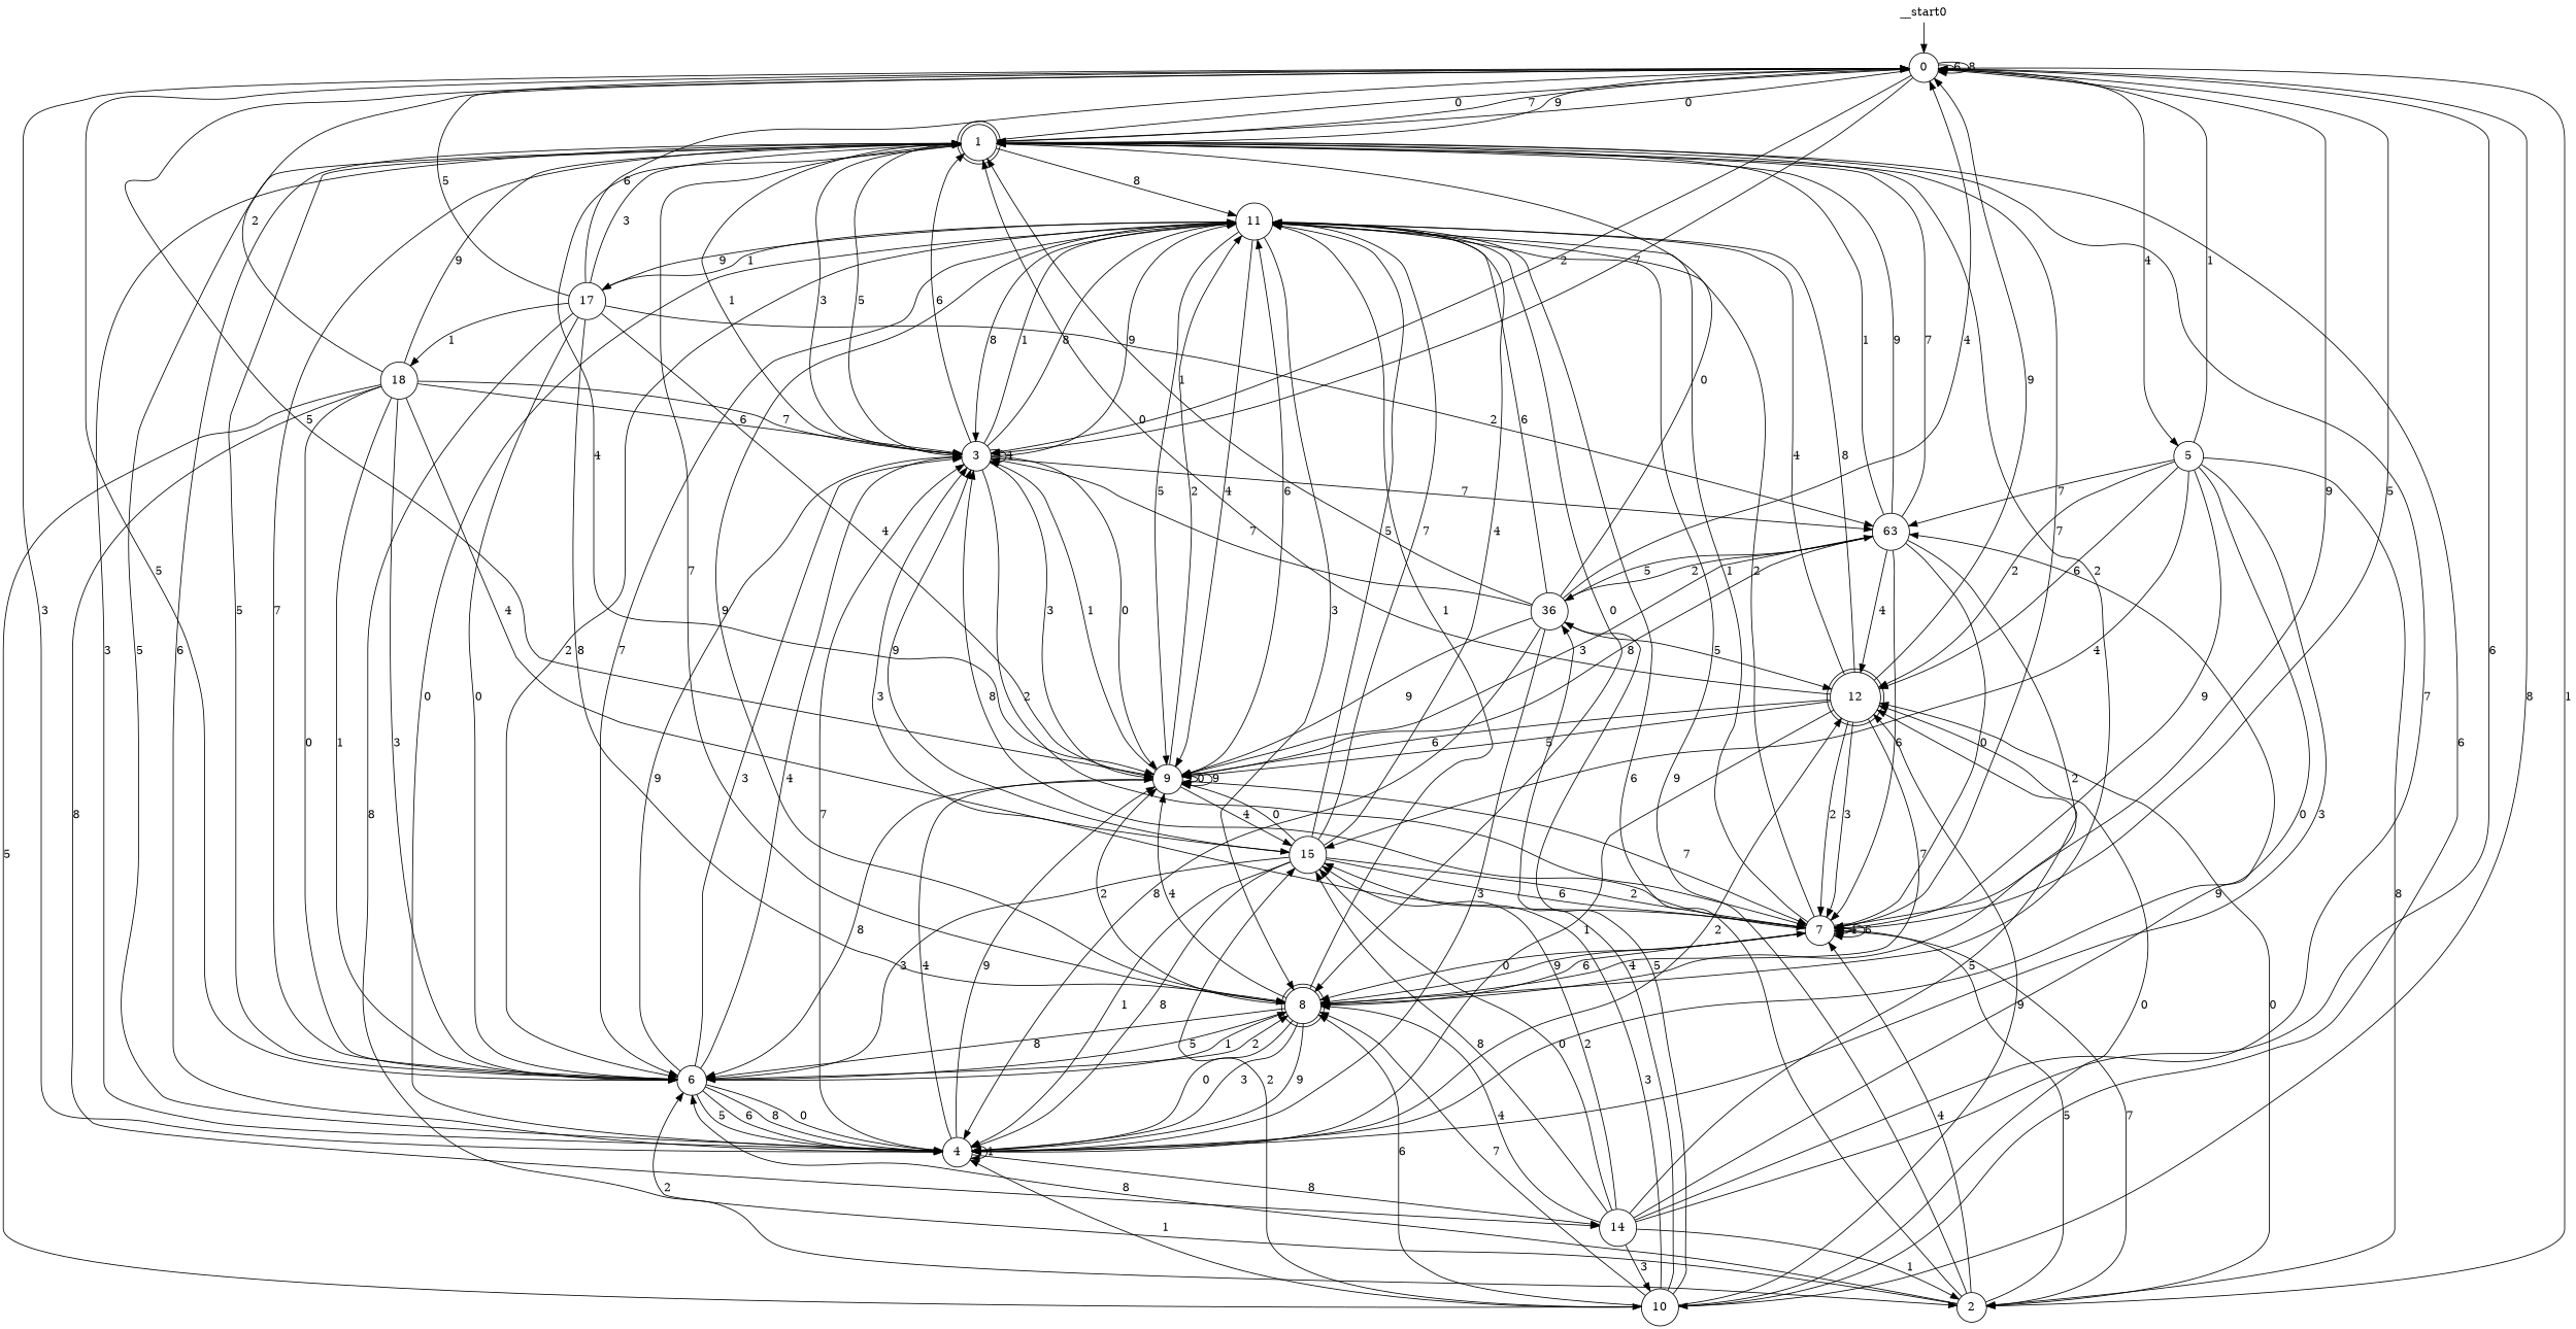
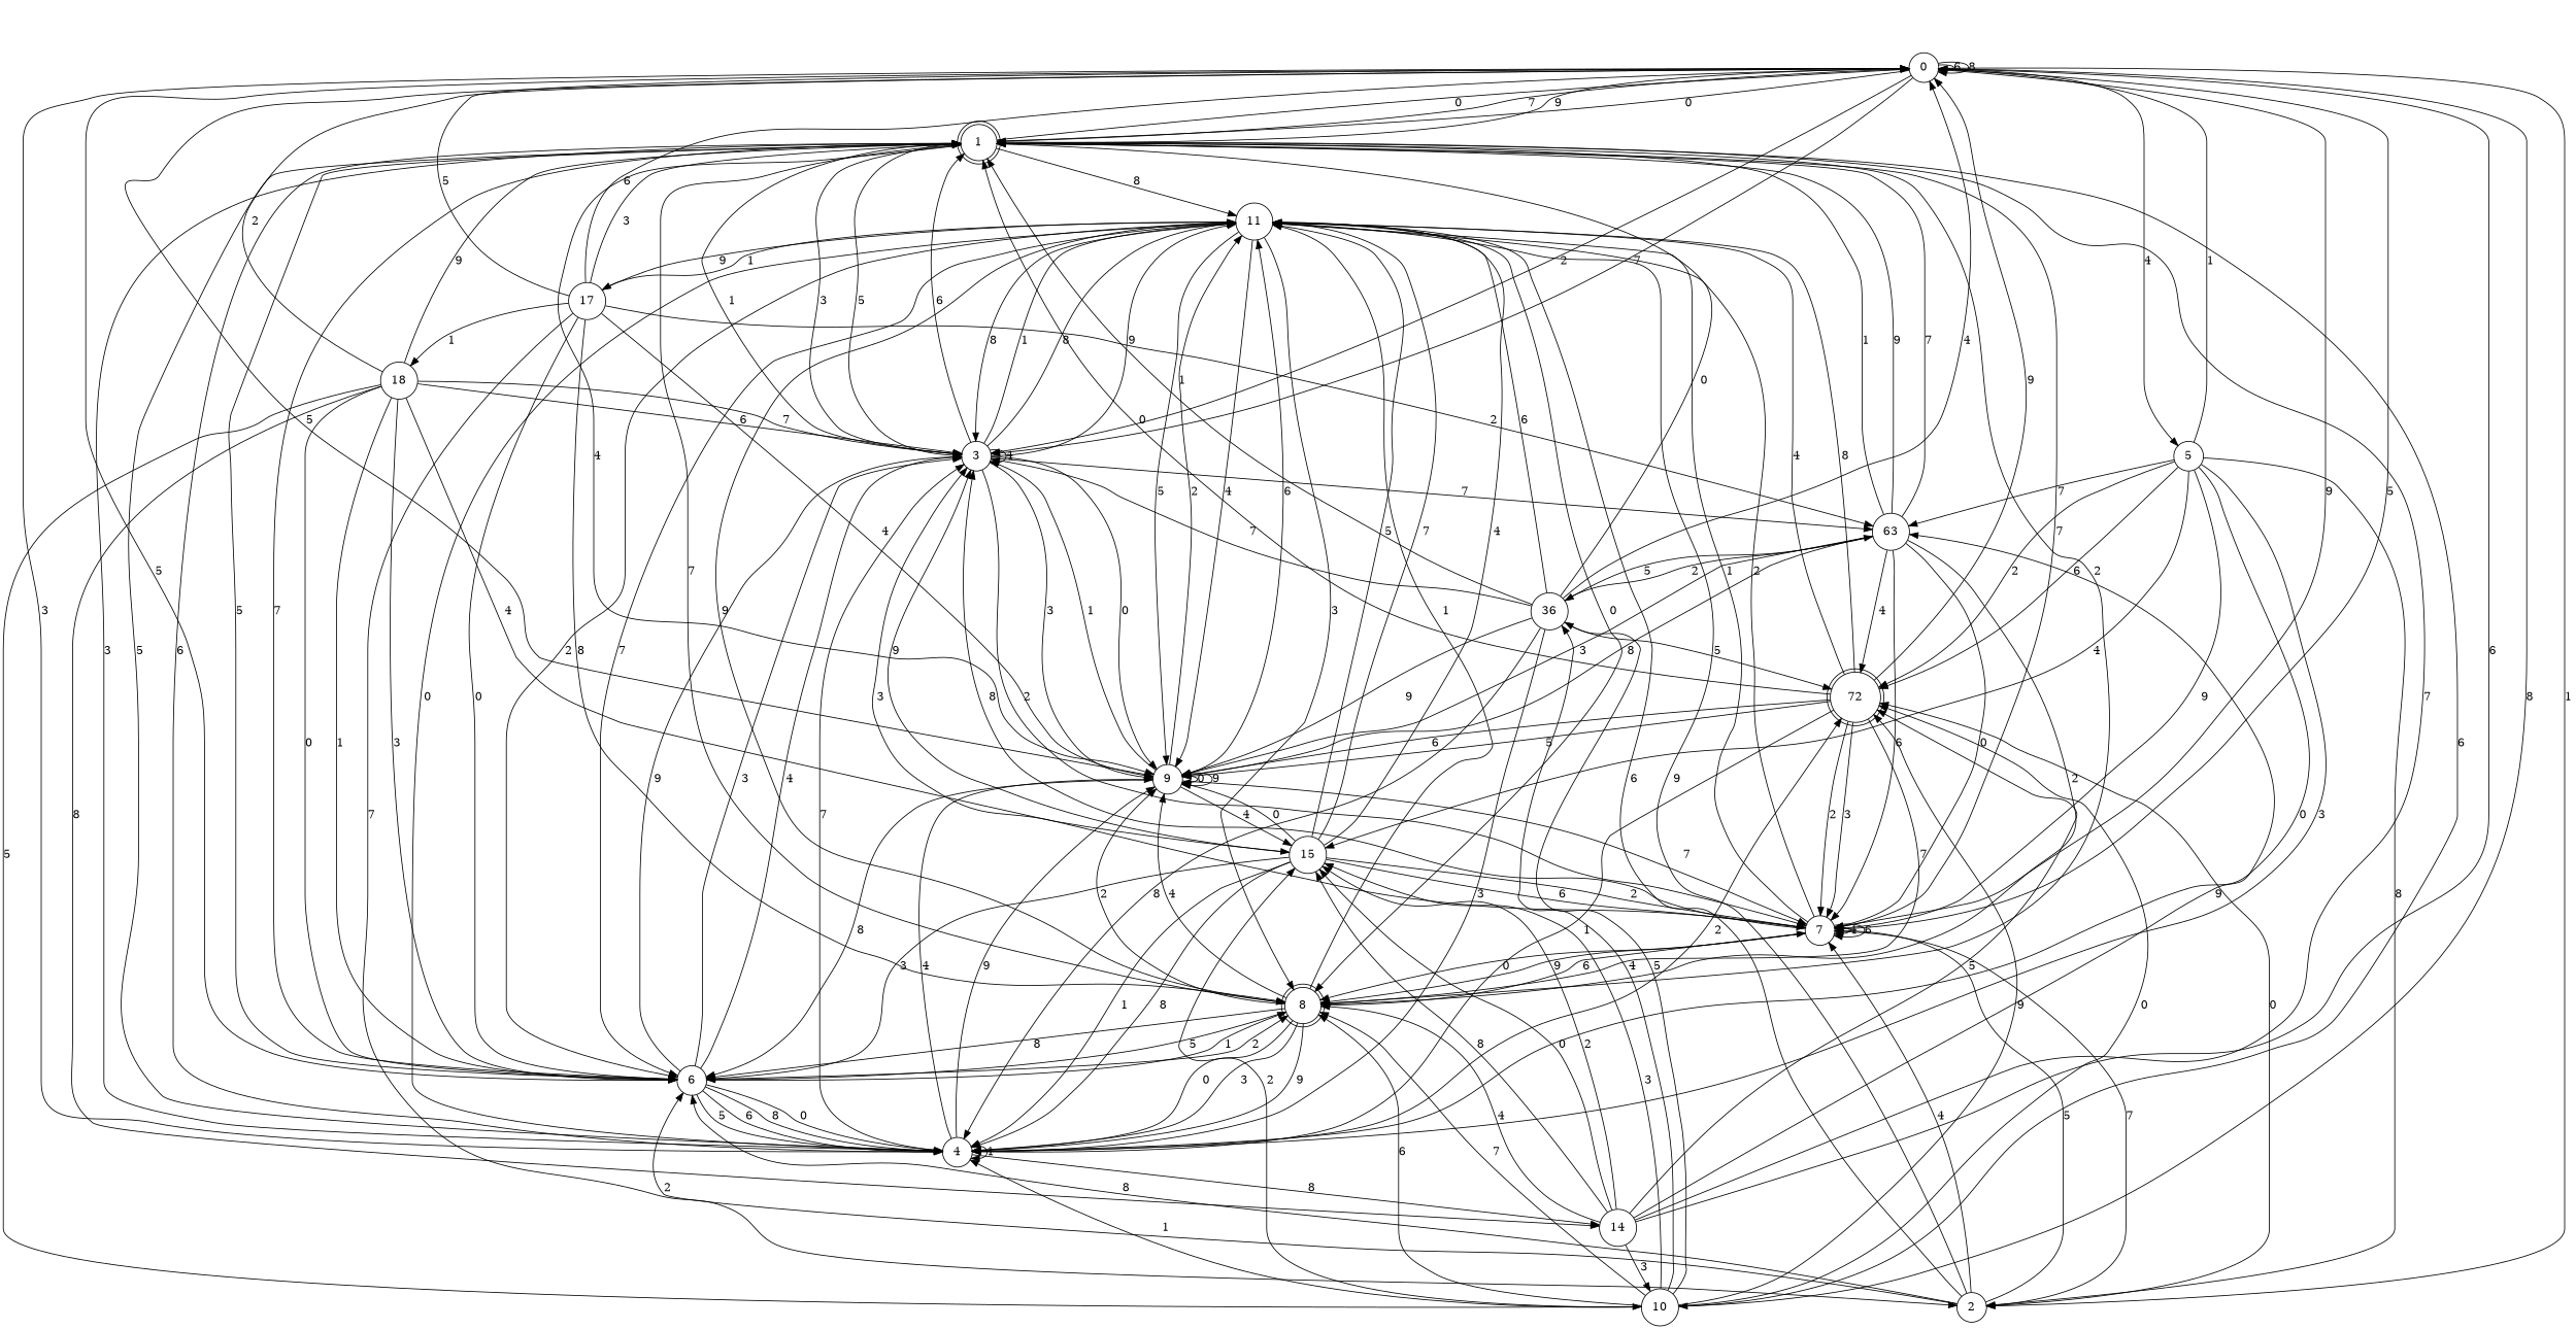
  digraph {
    node [shape=circle]
    n1 [label=0]
    n2 [label=1 shape=doublecircle]
    n3 [label=2]
    n4 [label=3]
    n5 [label=4]
    n6 [label=5]
    n7 [label=6]
    n8 [label=7]
    n9 [label=8 shape=doublecircle]
    n10 [label=9]
    n11 [label=10]
    n12 [label=11]
-   n13 [label=12 shape=doublecircle]
+   n13 [label=72 shape=doublecircle]
    n14 [label=63]
    n15 [label=14]
    n16 [label=15]
    n17 [label=36]
    n18 [label=17]
    n19 [label=18]
-   __start0 [height=0 shape=none width=0]
    n1 -> n1 [label=6]
    n1 -> n1 [label=8]
    n1 -> n2 [label=0]
    n1 -> n3 [label=1]
    n1 -> n4 [label=2]
    n1 -> n4 [label=7]
    n1 -> n5 [label=3]
    n1 -> n6 [label=4]
    n1 -> n7 [label=5]
    n1 -> n8 [label=9]
    n2 -> n1 [label=0]
    n2 -> n1 [label=7]
    n2 -> n1 [label=9]
    n2 -> n4 [label=1]
    n2 -> n4 [label=3]
    n2 -> n7 [label=5]
    n2 -> n9 [label=2]
    n2 -> n10 [label=4]
    n2 -> n11 [label=6]
    n2 -> n12 [label=8]
    n3 -> n7 [label=2]
    n3 -> n7 [label=8]
    n3 -> n8 [label=4]
    n3 -> n8 [label=5]
    n3 -> n8 [label=7]
    n3 -> n12 [label=6]
    n3 -> n12 [label=9]
    n3 -> n13 [label=0]
    n4 -> n2 [label=5]
    n4 -> n2 [label=6]
    n4 -> n4 [label=4]
    n4 -> n8 [label=2]
    n4 -> n10 [label=0]
    n4 -> n10 [label=3]
    n4 -> n12 [label=1]
    n4 -> n12 [label=8]
    n4 -> n12 [label=9]
    n4 -> n14 [label=7]
    n5 -> n2 [label=3]
    n5 -> n2 [label=5]
    n5 -> n2 [label=6]
    n5 -> n4 [label=7]
    n5 -> n5 [label=1]
    n5 -> n10 [label=4]
    n5 -> n10 [label=9]
    n5 -> n12 [label=0]
    n5 -> n13 [label=2]
    n5 -> n15 [label=8]
    n6 -> n1 [label=1]
    n6 -> n3 [label=8]
    n6 -> n5 [label=0]
    n6 -> n5 [label=3]
    n6 -> n8 [label=9]
    n6 -> n13 [label=2]
    n6 -> n13 [label=6]
    n6 -> n14 [label=7]
    n6 -> n16 [label=4]
    n7 -> n2 [label=7]
    n7 -> n4 [label=3]
    n7 -> n4 [label=4]
    n7 -> n4 [label=9]
    n7 -> n5 [label=0]
    n7 -> n5 [label=5]
    n7 -> n5 [label=6]
    n7 -> n5 [label=8]
    n7 -> n9 [label=1]
    n7 -> n9 [label=2]
    n8 -> n1 [label=5]
    n8 -> n2 [label=7]
    n8 -> n4 [label=3]
    n8 -> n4 [label=8]
    n8 -> n8 [label=4]
    n8 -> n8 [label=6]
    n8 -> n9 [label=0]
    n8 -> n9 [label=9]
    n8 -> n12 [label=1]
    n8 -> n12 [label=2]
    n9 -> n2 [label=7]
    n9 -> n5 [label=0]
    n9 -> n5 [label=3]
    n9 -> n5 [label=9]
    n9 -> n7 [label=5]
    n9 -> n7 [label=8]
    n9 -> n8 [label=6]
    n9 -> n10 [label=2]
    n9 -> n10 [label=4]
    n9 -> n12 [label=1]
    n10 -> n1 [label=5]
    n10 -> n4 [label=1]
    n10 -> n7 [label=8]
    n10 -> n8 [label=7]
    n10 -> n10 [label=0]
    n10 -> n10 [label=9]
    n10 -> n12 [label=2]
    n10 -> n12 [label=6]
    n10 -> n16 [label=4]
    n11 -> n1 [label=8]
    n11 -> n5 [label=1]
    n11 -> n9 [label=6]
    n11 -> n9 [label=7]
    n11 -> n13 [label=0]
    n11 -> n13 [label=9]
    n11 -> n16 [label=2]
    n11 -> n16 [label=3]
    n11 -> n17 [label=4]
    n11 -> n17 [label=5]
    n12 -> n4 [label=8]
    n12 -> n7 [label=2]
    n12 -> n7 [label=7]
    n12 -> n9 [label=0]
    n12 -> n9 [label=3]
    n12 -> n9 [label=9]
    n12 -> n10 [label=4]
    n12 -> n10 [label=5]
    n12 -> n18 [label=1]
    n13 -> n1 [label=9]
    n13 -> n2 [label=0]
    n13 -> n5 [label=1]
    n13 -> n8 [label=2]
    n13 -> n8 [label=3]
    n13 -> n9 [label=7]
    n13 -> n10 [label=5]
    n13 -> n10 [label=6]
    n13 -> n12 [label=4]
    n13 -> n12 [label=8]
    n14 -> n2 [label=1]
    n14 -> n2 [label=7]
    n14 -> n2 [label=9]
    n14 -> n8 [label=0]
    n14 -> n8 [label=6]
    n14 -> n9 [label=2]
    n14 -> n10 [label=3]
    n14 -> n10 [label=8]
    n14 -> n13 [label=4]
    n14 -> n17 [label=5]
    n15 -> n1 [label=6]
    n15 -> n2 [label=7]
-   n15 -> n3 [label=1]
    n15 -> n9 [label=4]
    n15 -> n11 [label=3]
    n15 -> n13 [label=5]
    n15 -> n14 [label=9]
    n15 -> n16 [label=0]
    n15 -> n16 [label=2]
    n15 -> n16 [label=8]
    n16 -> n4 [label=9]
    n16 -> n5 [label=1]
    n16 -> n5 [label=8]
    n16 -> n7 [label=3]
    n16 -> n8 [label=2]
    n16 -> n8 [label=6]
    n16 -> n10 [label=0]
    n16 -> n12 [label=4]
    n16 -> n12 [label=5]
    n16 -> n12 [label=7]
    n17 -> n1 [label=4]
    n17 -> n2 [label=0]
    n17 -> n2 [label=1]
    n17 -> n4 [label=7]
    n17 -> n5 [label=3]
    n17 -> n5 [label=8]
    n17 -> n10 [label=9]
    n17 -> n12 [label=6]
    n17 -> n13 [label=5]
    n17 -> n14 [label=2]
    n18 -> n1 [label=5]
    n18 -> n1 [label=6]
    n18 -> n2 [label=3]
-   n18 -> n3 [label=8]
+   n18 -> n3 [label=7]
    n18 -> n7 [label=0]
    n18 -> n9 [label=8]
    n18 -> n10 [label=4]
    n18 -> n12 [label=9]
    n18 -> n14 [label=2]
    n18 -> n19 [label=1]
    n19 -> n1 [label=2]
    n19 -> n2 [label=9]
    n19 -> n4 [label=6]
    n19 -> n4 [label=7]
    n19 -> n7 [label=0]
    n19 -> n7 [label=1]
    n19 -> n7 [label=3]
    n19 -> n11 [label=5]
    n19 -> n15 [label=8]
    n19 -> n16 [label=4]
-   __start0 -> n1
  }
